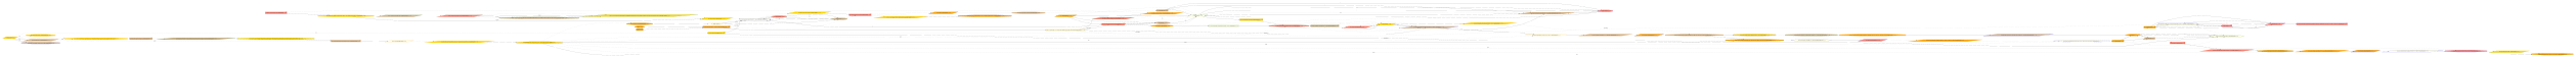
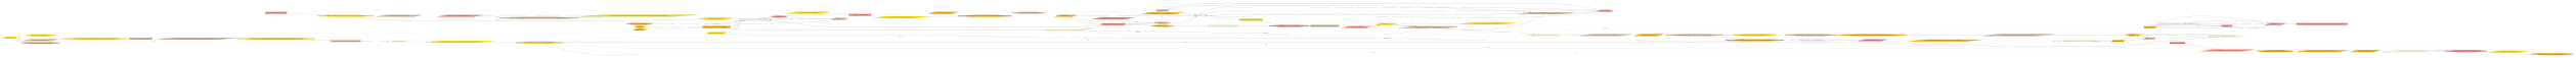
  digraph {
    fontname="Noto Serif"
    rankdir=LR
    node [color=darkorange fillcolor=orange fontname="Noto Serif" shape=parallelogram style=filled]
    edge [fontname="Noto Serif" style=solid]
    n1 [color=blue fillcolor=gold label="final KTableValueGetter<Integer,String> getter = getterSupplier.get()@@@10@@@['0', '0', '1']" shape=octagon]
    n2 [fillcolor=lightyellow label="checkJoinedValues(getter,kv(0,\"XX0+Y0\"),kv(1,\"XX1+Y1\"))@@@34@@@['0', '0', '1']" shape=octagon]
    n3 [color=darkgreen label="getter.init(driver.context())@@@11@@@['0', '0', '1']" shape=octagon]
    n4 [color=darkgreen label="checkJoinedValues(getter,kv(0,\"XX0+YY0\"),kv(1,\"XX1+YY1\"),kv(2,\"XX2+YY2\"),kv(3,\"XX3+YY3\"))@@@40@@@['0', '0', '1']" shape=octagon]
    n5 [color=blue fillcolor=salmon label="checkJoinedValues(getter,kv(2,\"XX2+YY2\"),kv(3,\"XX3+YY3\"))@@@60@@@['0', '0', '1']" shape=octagon]
    n6 [color=darkgreen label="checkJoinedValues(getter,kv(2,\"XX2+YY2\"),kv(3,\"XX3+YY3\"))@@@62@@@['0', '0', '1']" shape=octagon]
    n7 [color=blue fillcolor=lightyellow label="checkJoinedValues(getter,kv(0,\"X0+YY0\"),kv(1,\"X1+YY1\"),kv(2,\"X2+YY2\"),kv(3,\"X3+YY3\"))@@@46@@@['0', '0', '1']" shape=octagon]
    n8 [color=darkgreen label="checkJoinedValues(getter,kv(0,null),kv(1,null))@@@54@@@['0', '0', '1']" shape=octagon]
    n9 [color=darkgreen fillcolor=salmon label="checkJoinedValues(getter,kv(0,\"X0+Y0\"),kv(1,\"X1+Y1\"))@@@28@@@['1', '1', '1']" shape=octagon]
    n10 [fillcolor=tan label="driver.process(topic2,expectedKey,\"YY\" + expectedKey)@@@36@@@['0', '0', '1']"]
    n11 [fillcolor=lightyellow label="int i = 0@@@12@@@['0', '0', '1']" shape=octagon]
    n12 [color=blue fillcolor=lightyellow label="driver.process(topic1,expectedKey,\"X\" + expectedKey)@@@42@@@['0', '0', '1']" shape=octagon]
    n13 [color=darkgreen fillcolor=gold label="driver.process(topic1,null,\"XX\" + 1)@@@61@@@['0', '0', '1']"]
    n14 [color=darkgreen label="int i = 0@@@47@@@['0', '0', '1']" shape=folder]
    n15 [label="driver.process(topic1,expectedKey,\"XX\" + expectedKey)@@@56@@@['0', '0', '1']"]
    n16 [color=darkgreen fillcolor=tan label="driver.process(topic1,expectedKey,\"XX\" + expectedKey)@@@30@@@['0', '0', '1']" shape=folder]
    n17 [fillcolor=salmon label="driver.flushState()@@@32@@@['1', '1', '1']"]
    n18 [color=blue fillcolor=tan label="processor.checkAndClearProcessResult(\"0:XX0+Y0\",\"1:XX1+Y1\")@@@33@@@['1', '1', '1']"]
    n19 [fillcolor=gold label="i < 2@@@27@@@['1', '1', '0']"]
    n20 [color=blue fillcolor=salmon label="driver.flushState()@@@44@@@['0', '0', '1']"]
    n21 [label="processor.checkAndClearProcessResult(\"0:X0+YY0\",\"1:X1+YY1\",\"2:X2+YY2\",\"3:X3+YY3\")@@@45@@@['0', '0', '1']"]
    n22 [color=blue fillcolor=tan label="driver.pipeInput(recordFactory.create(topic1,expectedKey,\"XX\" + expectedKey))@@@41@@@['1', '1', '0']"]
    n23 [label="i++@@@49@@@['1', '1', '1']" shape=octagon]
    n24 [color=darkgreen label="int i = 0@@@44@@@['1', '1', '0']" shape=folder]
    n25 [color=darkgreen fillcolor=lightyellow label="driver.process(topic2,expectedKeys(i(,null)@@@50@@@['0', '0', '1']" shape=octagon]
    n26 [fillcolor=tan label="i < 2@@@48@@@['0', '0', '1']" shape=folder]
    n27 [fillcolor=gold label="doTestJoin['0', '0', '1']"]
    n28 [fillcolor=gold label="final Collection<Set<String>> copartitionGroups = StreamsBuilderTest.getCopartitionedGroups(builder)@@@3@@@['0', '0', '1']" shape=octagon]
    n29 [fillcolor=gold label="final KTable<Integer,String> joined@@@2@@@['0', '0', '1']" shape=octagon]
    n30 [fillcolor=tan label="final StreamsBuilder builder@@@2@@@['0', '0', '1']"]
    n31 [color=darkgreen fillcolor=gold label="final int(( expectedKeys@@@2@@@['0', '0', '1']" shape=folder]
    n32 [color=blue fillcolor=tan label="final MockProcessorSupplier<Integer,String> supplier@@@2@@@['0', '0', '1']" shape=octagon]
    n33 [fillcolor=tan label="assertEquals(1,copartitionGroups.size())@@@4@@@['0', '0', '1']" shape=folder]
    n34 [fillcolor=tan label="driver.setUp(builder,stateDir,Serdes.Integer(),Serdes.String())@@@7@@@['0', '0', '1']" shape=folder]
    n35 [color=blue fillcolor=lightyellow label="driver.process(topic1,expectedKeys(i(,\"X\" + expectedKeys(i()@@@15@@@['1', '1', '1']" shape=folder]
    n36 [fillcolor=tan label="driver.process(topic2,expectedKeys(i(,\"Y\" + expectedKeys(i()@@@23@@@['0', '0', '1']"]
    n37 [color=blue fillcolor=lightyellow label="driver.pipeInput(recordFactory.create(topic2,expectedKeys(i(,\"YYY\" + expectedKeys(i())@@@47@@@['1', '1', '0']" shape=folder]
    n38 [color=blue fillcolor=salmon label="i < 2@@@45@@@['1', '1', '0']"]
    n39 [color=blue fillcolor=salmon label="i++@@@46@@@['1', '1', '0']" shape=folder]
    n40 [color=blue fillcolor=salmon label="processor.checkAndClearProcessResult(\"0:X0+YYY0\",\"0:X0+YYY0\",\"0:XX0+YYY0\",\"1:X1+YYY1\",\"1:X1+YYY1\",\"1:XX1+YYY1\")@@@49@@@['1', '1', '0']" shape=folder]
    n41 [fillcolor=salmon label="driver.process(topic2,null,\"AnotherVal\")@@@25@@@['1', '1', '1']" shape=folder]
    n42 [label="driver.flushState()@@@26@@@['0', '0', '1']" shape=octagon]
    n43 [color=blue fillcolor=tan label="i++@@@22@@@['1', '1', '0']" shape=octagon]
    n44 [color=darkgreen fillcolor=salmon label="i++@@@14@@@['0', '0', '1']" shape=octagon]
    n45 [color=darkgreen fillcolor=gold label="assertEquals(1,copartitionGroups.size())@@@16@@@['1', '1', '0']"]
    n46 [color=darkgreen fillcolor=lightyellow label="processor.checkAndClearProcessResult(\"0:X0+Y0\",\"1:X1+Y1\")@@@27@@@['0', '0', '1']" shape=folder]
    n47 [color=darkgreen fillcolor=lightyellow label="i < 2@@@21@@@['1', '1', '1']"]
    n48 [fillcolor=gold label="final MockProcessorSupplier<Integer,String> supplier = new MockProcessorSupplier<>()@@@10@@@['1', '1', '0']" shape=octagon]
    n49 [color=darkgreen fillcolor=tan label="stream1 = builder.stream(topic1,consumed)@@@11@@@['1', '1', '0']"]
    n50 [color=darkgreen fillcolor=gold label="joined.process(supplier)@@@14@@@['1', '1', '0']"]
    n51 [color=darkgreen fillcolor=salmon label="stream2 = builder.stream(topic2,consumed)@@@12@@@['1', '1', '0']"]
    n52 [fillcolor=lightyellow label="driver.setTime(0L)@@@8@@@['0', '0', '1']"]
    n53 [fillcolor=gold label="final MockProcessor<Integer,String> processor = supplier.theCapturedProcessor()@@@9@@@['0', '0', '1']"]
    n54 [fillcolor=gold label="driver = new TopologyTestDriver(builder.build(),props)@@@18@@@['1', '0', '0']"]
    n55 [color=blue label="final MockProcessor<Integer,String> processor = supplier.theCapturedProcessor()@@@19@@@['1', '1', '0']" shape=octagon]
    n56 [color=darkgreen label="int i = 0@@@20@@@['1', '1', '0']"]
    n57 [color=blue label="driver.flushState()@@@38@@@['0', '0', '1']"]
    n58 [fillcolor=tan label="processor.checkAndClearProcessResult()@@@19@@@['0', '0', '1']" shape=octagon]
    n59 [fillcolor=tan label="int i = 0@@@20@@@['0', '0', '1']" shape=folder]
    n60 [color=blue fillcolor=salmon label="i++@@@22@@@['0', '0', '1']" shape=octagon]
    n61 [fillcolor=lightyellow label="final int(( expectedKeys = new int((((edu.fdu.CPPDG.tinypdg.pe.ExpressionInfo@c3b1a0@@@4@@@['1', '1', '0']" shape=folder]
    n62 [color=darkgreen fillcolor=salmon label="final KStream<Integer,String> stream1@@@7@@@['1', '1', '0']"]
    n63 [label="final KStream<Integer,String> stream2@@@8@@@['1', '1', '0']"]
    n64 [color=blue fillcolor=gold label="processor.checkAndClearProcessResult(\"0:X0+Y0\",\"1:X1+Y1\")@@@35@@@['1', '1', '0']" shape=octagon]
    n65 [color=darkgreen fillcolor=tan label="driver.pipeInput(recordFactory.create(topic2,expectedKey,\"YY\" + expectedKey))@@@37@@@['1', '1', '0']" shape=octagon]
    n66 [label="processor.checkAndClearProcessResult(\"0:X0+YY0\",\"0:X0+YY0\",\"1:X1+YY1\",\"1:X1+YY1\",\"2:X2+YY2\",\"3:X3+YY3\")@@@39@@@['1', '1', '0']" shape=octagon]
    n67 [color=darkgreen fillcolor=gold label="final KTableValueGetterSupplier<Integer,String> getterSupplier = ((KTableImpl<Integer,String,String>)joined).valueGetterSupplier()@@@6@@@['0', '0', '1']" shape=octagon]
    n68 [color=darkgreen fillcolor=tan label="i < 2@@@13@@@['0', '0', '1']" shape=octagon]
    n69 [color=darkgreen fillcolor=tan label="assertEquals(new HashSet<>(Arrays.asList(topic1,topic2)),copartitionGroups.iterator().next())@@@5@@@['0', '0', '1']"]
    n70 [fillcolor=tan label="processor.checkAndClearProcessResult(\"0:XX0+YY0\",\"1:XX1+YY1\",\"2:XX2+YY2\",\"3:XX3+YY3\")@@@39@@@['1', '1', '1']" shape=octagon]
    n71 [color=blue label="final StreamsBuilder builder = new StreamsBuilder()@@@3@@@['1', '1', '0']" shape=folder]
    n72 [color=blue fillcolor=gold label="processor.checkAndClearProcessResult()@@@25@@@['1', '1', '0']" shape=folder]
    n73 [color=blue fillcolor=salmon label="final KStream<Integer,String> joined@@@9@@@['1', '1', '0']" shape=folder]
    n74 [color=darkgreen fillcolor=gold label="joined = stream1.join(stream2,MockValueJoiner.TOSTRING_JOINER,JoinWindows.of(100),Joined.with(Serdes.Integer(),Serdes.String(),Serdes.String()))@@@13@@@['0', '1', '0']"]
    n75 [color=darkgreen fillcolor=tan label="joined = stream1.join(stream2,MockValueJoiner.TOSTRING_JOINER,JoinWindows.of(100),Joined.with(intSerde,stringSerde,stringSerde))@@@13@@@['1', '0', '0']" shape=octagon]
    n76 [color=blue fillcolor=salmon label="driver.process(topic1,null,\"SomeVal\")@@@17@@@['1', '1', '1']" shape=folder]
    n77 [color=blue fillcolor=lightyellow label="processor.checkAndClearProcessResult(\"2:XX2+YY2\",\"3:XX3+YY3\")@@@59@@@['0', '0', '1']"]
    n78 [fillcolor=salmon label="driver.flushState()@@@52@@@['0', '0', '1']" shape=folder]
    n79 [color=blue label="driver.flushState()@@@58@@@['0', '0', '1']"]
    n80 [fillcolor=gold label="processor.checkAndClearProcessResult(\"0:X0+Y0\",\"1:X1+Y1\")@@@31@@@['1', '1', '0']"]
    n81 [fillcolor=salmon label="processor.checkAndClearProcessResult(\"0:null\",\"1:null\")@@@53@@@['0', '0', '1']"]
    n82 [color=darkgreen label="testJoin['1', '0', '0']" shape=octagon]
    n83 [color=blue label="driver.flushState()@@@18@@@['0', '0', '1']"]
-   n84 [color=darkgreen label="testJoin['0', '1', '0']" shape=folder]
+   n84 [color=darkgreen label="testJoin['0', '1', '0']"]
    n1 -> n2 [label=getter style=dotted]
    n1 -> n3 [style=dotted]
    n1 -> n4 [label=getter]
    n1 -> n5 [label=getter style=dotted]
    n1 -> n6 [label=getter]
    n1 -> n7 [label=getter style=dotted]
    n1 -> n8 [label=getter style=dotted]
    n1 -> n9 [label=getter style=dotted]
    n2 -> n10
    n3 -> n11
    n4 -> n12 [style=dotted]
    n5 -> n13 [style=dotted]
    n7 -> n14 [style=dotted]
    n8 -> n15 [style=dotted]
    n9 -> n16
    n9 -> n17 [label=i style=dotted]
    n9 -> n18 [label=i style=dotted]
    n9 -> n19 [style=dotted]
    n9 -> n19 [label=i style=dotted]
    n10 -> n57 [style=dotted]
    n11 -> n35 [label=i]
    n11 -> n44 [label=i style=dotted]
    n11 -> n68 [label=i]
    n11 -> n68 [style=dotted]
    n12 -> n20
    n13 -> n6 [style=dotted]
    n14 -> n23 [label=i]
    n14 -> n25 [label=i style=dotted]
    n14 -> n26
    n14 -> n26 [label=i style=dotted]
    n15 -> n79
    n16 -> n17 [style=dotted]
    n17 -> n18 [style=dotted]
    n17 -> n18 [label=i style=dotted]
    n17 -> n19 [label=i]
    n17 -> n19 [style=dotted]
    n18 -> n2
    n18 -> n17 [style=dotted]
    n18 -> n36 [label=0]
    n19 -> n17 [label=true]
    n19 -> n18
    n19 -> n18 [label=true]
    n19 -> n80
    n20 -> n21 [style=dotted]
    n21 -> n7 [style=dotted]
    n22 -> n23
    n23 -> n24 [style=dotted]
    n23 -> n25 [label=i]
    n23 -> n26 [label=i style=dotted]
    n23 -> n26
    n24 -> n37 [label=i]
    n24 -> n38
    n24 -> n38 [label=i]
    n24 -> n39 [label=i]
    n25 -> n23
    n26 -> n23 [label=true style=dotted]
    n26 -> n25
    n26 -> n25 [label=true style=dotted]
    n26 -> n78 [style=dotted]
    n27 -> n28 [style=dotted]
    n27 -> n29 [label=true style=dotted]
    n27 -> n30 [label=true]
    n27 -> n31 [label=true style=dotted]
    n27 -> n32 [label=true]
    n28 -> n33 [style=dotted]
    n30 -> n28 [label=builder style=dotted]
    n30 -> n34 [label=builder style=dotted]
    n31 -> n25 [label=expectedKeys]
    n31 -> n35 [label=expectedKeys]
    n31 -> n36 [label=expectedKeys style=dotted]
    n33 -> n69 [style=dotted]
    n34 -> n52
    n35 -> n44
    n35 -> n45 [style=dotted]
    n36 -> n60 [style=dotted]
    n37 -> n25 [label=0 style=dotted]
    n37 -> n39
    n38 -> n37
    n38 -> n37 [label=true]
    n38 -> n39 [label=true]
    n38 -> n40
    n39 -> n37 [label=i style=dotted]
    n39 -> n38 [label=i style=dotted]
    n39 -> n38 [style=dotted]
    n41 -> n35 [label=0]
    n41 -> n42
    n41 -> n43
    n42 -> n46
    n43 -> n41 [label=i]
    n43 -> n47 [label=i style=dotted]
    n43 -> n47 [style=dotted]
    n44 -> n35 [label=i]
    n44 -> n68
    n44 -> n68 [label=i]
    n45 -> n76
    n46 -> n9
    n47 -> n36
    n47 -> n36 [label=true style=dotted]
    n47 -> n41 [style=dotted]
    n47 -> n41 [label=true style=dotted]
    n47 -> n43 [label=true]
    n47 -> n60 [label=true]
    n47 -> n72
    n48 -> n49 [style=dotted]
    n48 -> n50 [label=supplier]
    n49 -> n51
    n50 -> n35 [style=dotted]
    n51 -> n74 [style=dotted]
    n51 -> n74 [label=stream2]
    n51 -> n75 [style=dotted]
    n51 -> n75 [label=stream2 style=dotted]
    n52 -> n53 [style=dotted]
    n53 -> n1
    n54 -> n55
    n55 -> n56 [style=dotted]
    n56 -> n41 [label=i]
    n56 -> n43 [label=i]
    n56 -> n47 [label=i]
    n56 -> n47 [style=dotted]
    n57 -> n70 [style=dotted]
    n58 -> n59 [style=dotted]
    n59 -> n36 [label=i]
    n59 -> n47 [label=i style=dotted]
    n59 -> n47
    n59 -> n60 [label=i]
    n60 -> n36 [label=i]
    n60 -> n47 [label=i]
    n60 -> n47
    n61 -> n18 [label=expectedKeys]
    n61 -> n37 [label=expectedKeys style=dotted]
    n61 -> n41 [label=expectedKeys]
    n61 -> n62
    n62 -> n63
    n64 -> n65 [style=dotted]
    n65 -> n66 [style=dotted]
    n66 -> n22
    n67 -> n34
    n68 -> n35 [label=true]
    n68 -> n35 [style=dotted]
    n68 -> n44 [label=true style=dotted]
    n68 -> n76
    n69 -> n67 [style=dotted]
    n70 -> n4
    n70 -> n64
    n71 -> n35 [label=builder style=dotted]
    n71 -> n61
    n72 -> n9
    n73 -> n48
    n73 -> n63 [style=dotted]
    n74 -> n50 [style=dotted]
    n75 -> n50 [style=dotted]
    n75 -> n74 [label=0]
    n76 -> n54 [style=dotted]
    n76 -> n55 [style=dotted]
    n76 -> n83 [style=dotted]
    n77 -> n5
    n78 -> n81
    n79 -> n77 [style=dotted]
    n80 -> n70 [style=dotted]
    n81 -> n8
    n82 -> n71
    n83 -> n58 [style=dotted]
    n84 -> n71
  }
